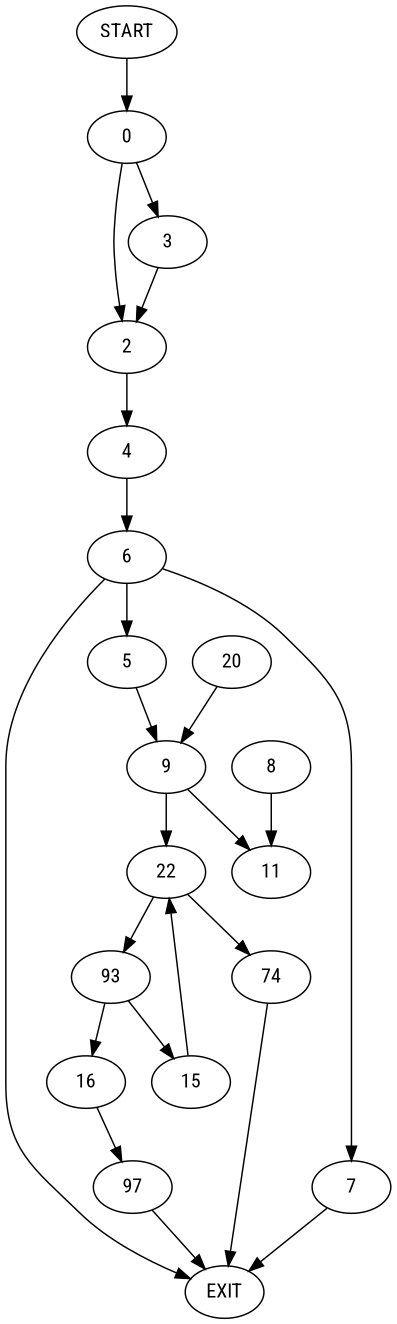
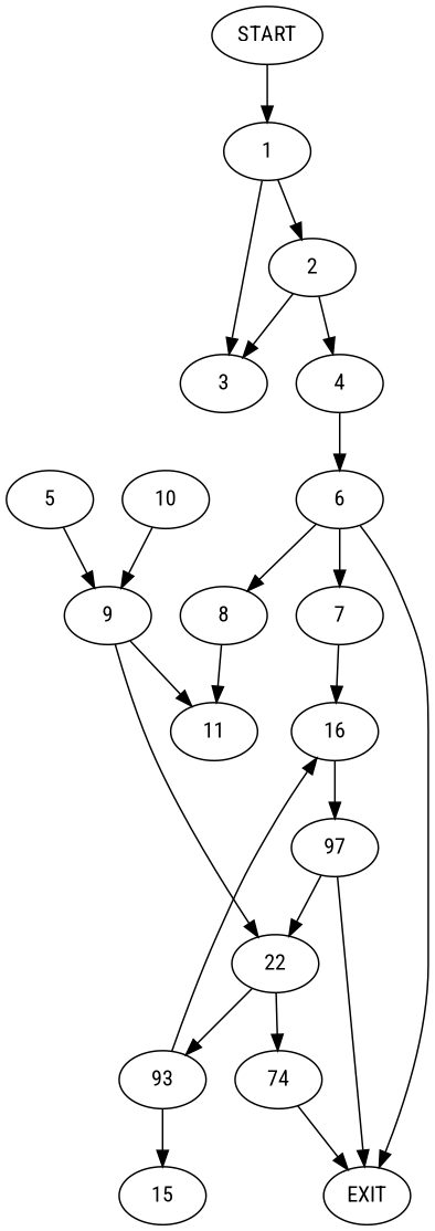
  digraph {
    fontname="Roboto Condensed"
    node [fontname="Roboto Condensed"]
    edge [fontname="Roboto Condensed"]
    n1 [label=START]
-   1 [label=0]
+   1
    2
    3
    n5 [label=EXIT]
    4
    6
    5
    9
    7
    8
    11
    n13 [label=22]
-   10 [label=20]
+   10
    n15 [label=93]
    n16 [label=74]
    15
    16
    n19 [label=97]
    n1 -> 1
    1 -> 2
    1 -> 3
-   3 -> 2
+   2 -> 3
    2 -> 4
    4 -> 6
    6 -> n5
-   6 -> 5
+   6 -> 8
    6 -> 7
    5 -> 9
    9 -> 11
    9 -> n13
-   7 -> n5
+   7 -> 16
    8 -> 11
    n13 -> n15
    n13 -> n16
    10 -> 9
    n15 -> 15
    n15 -> 16
    n16 -> n5
-   15 -> n13
+   n19 -> n13
    16 -> n19
    n19 -> n5
  }
